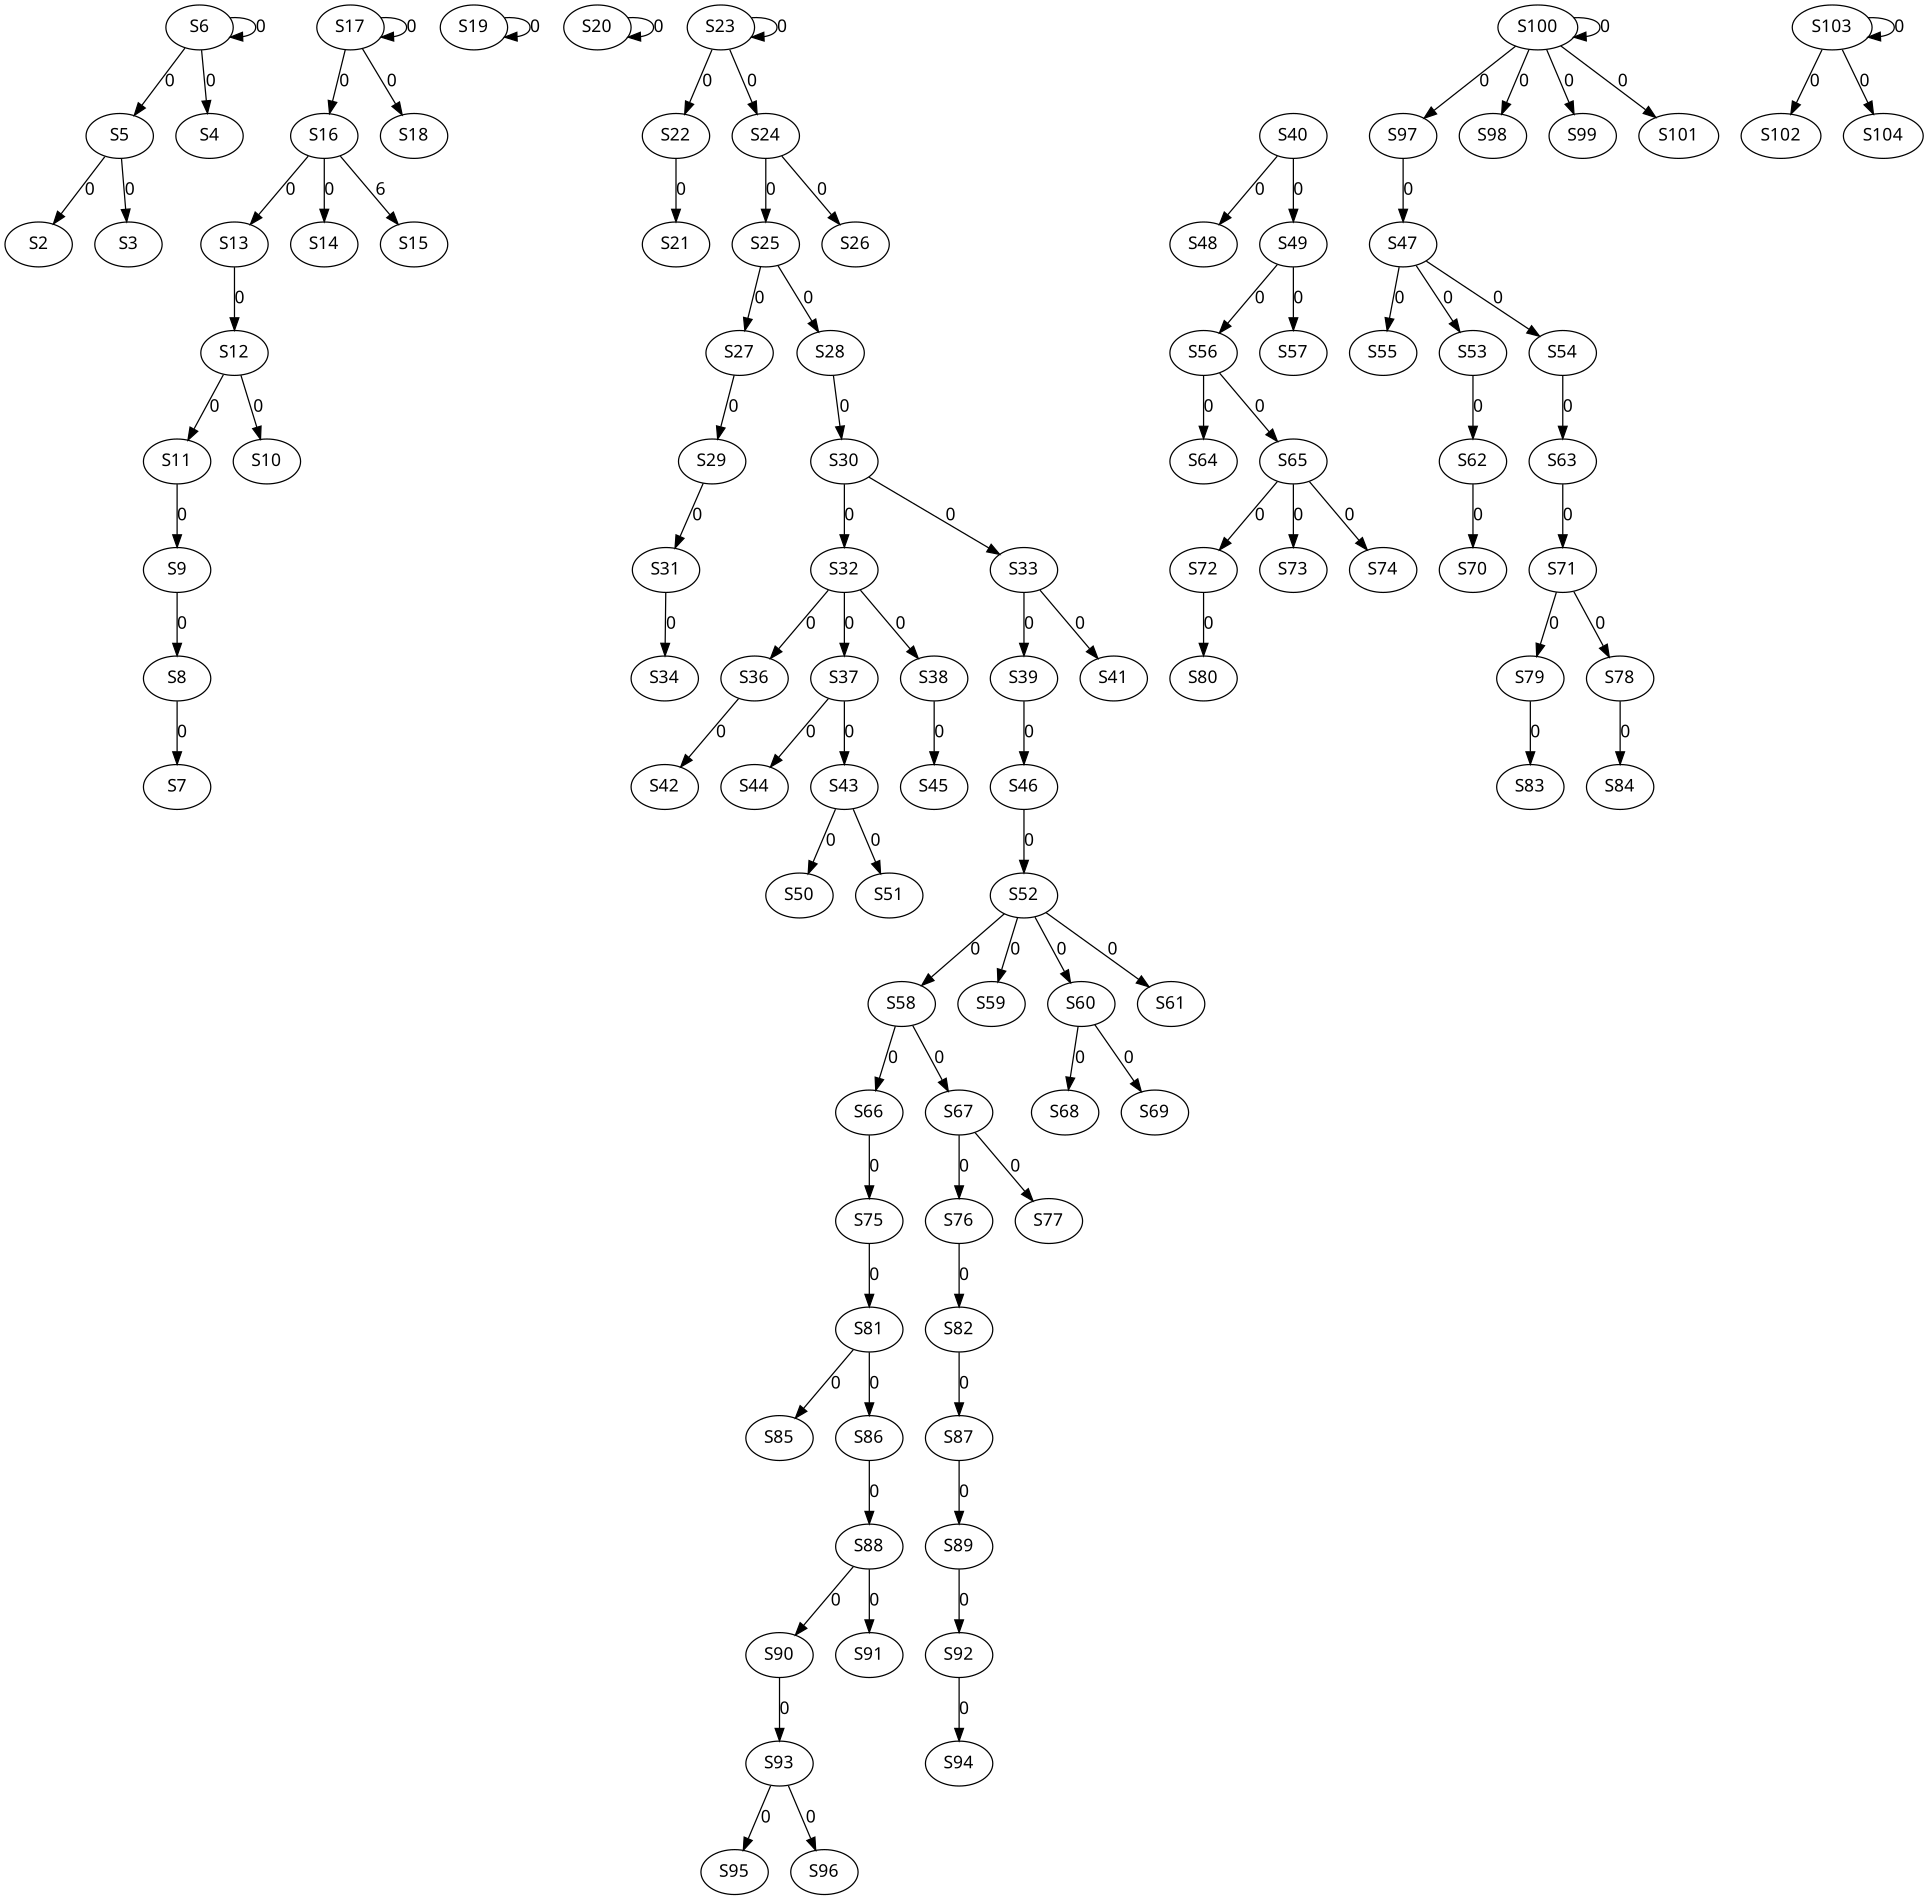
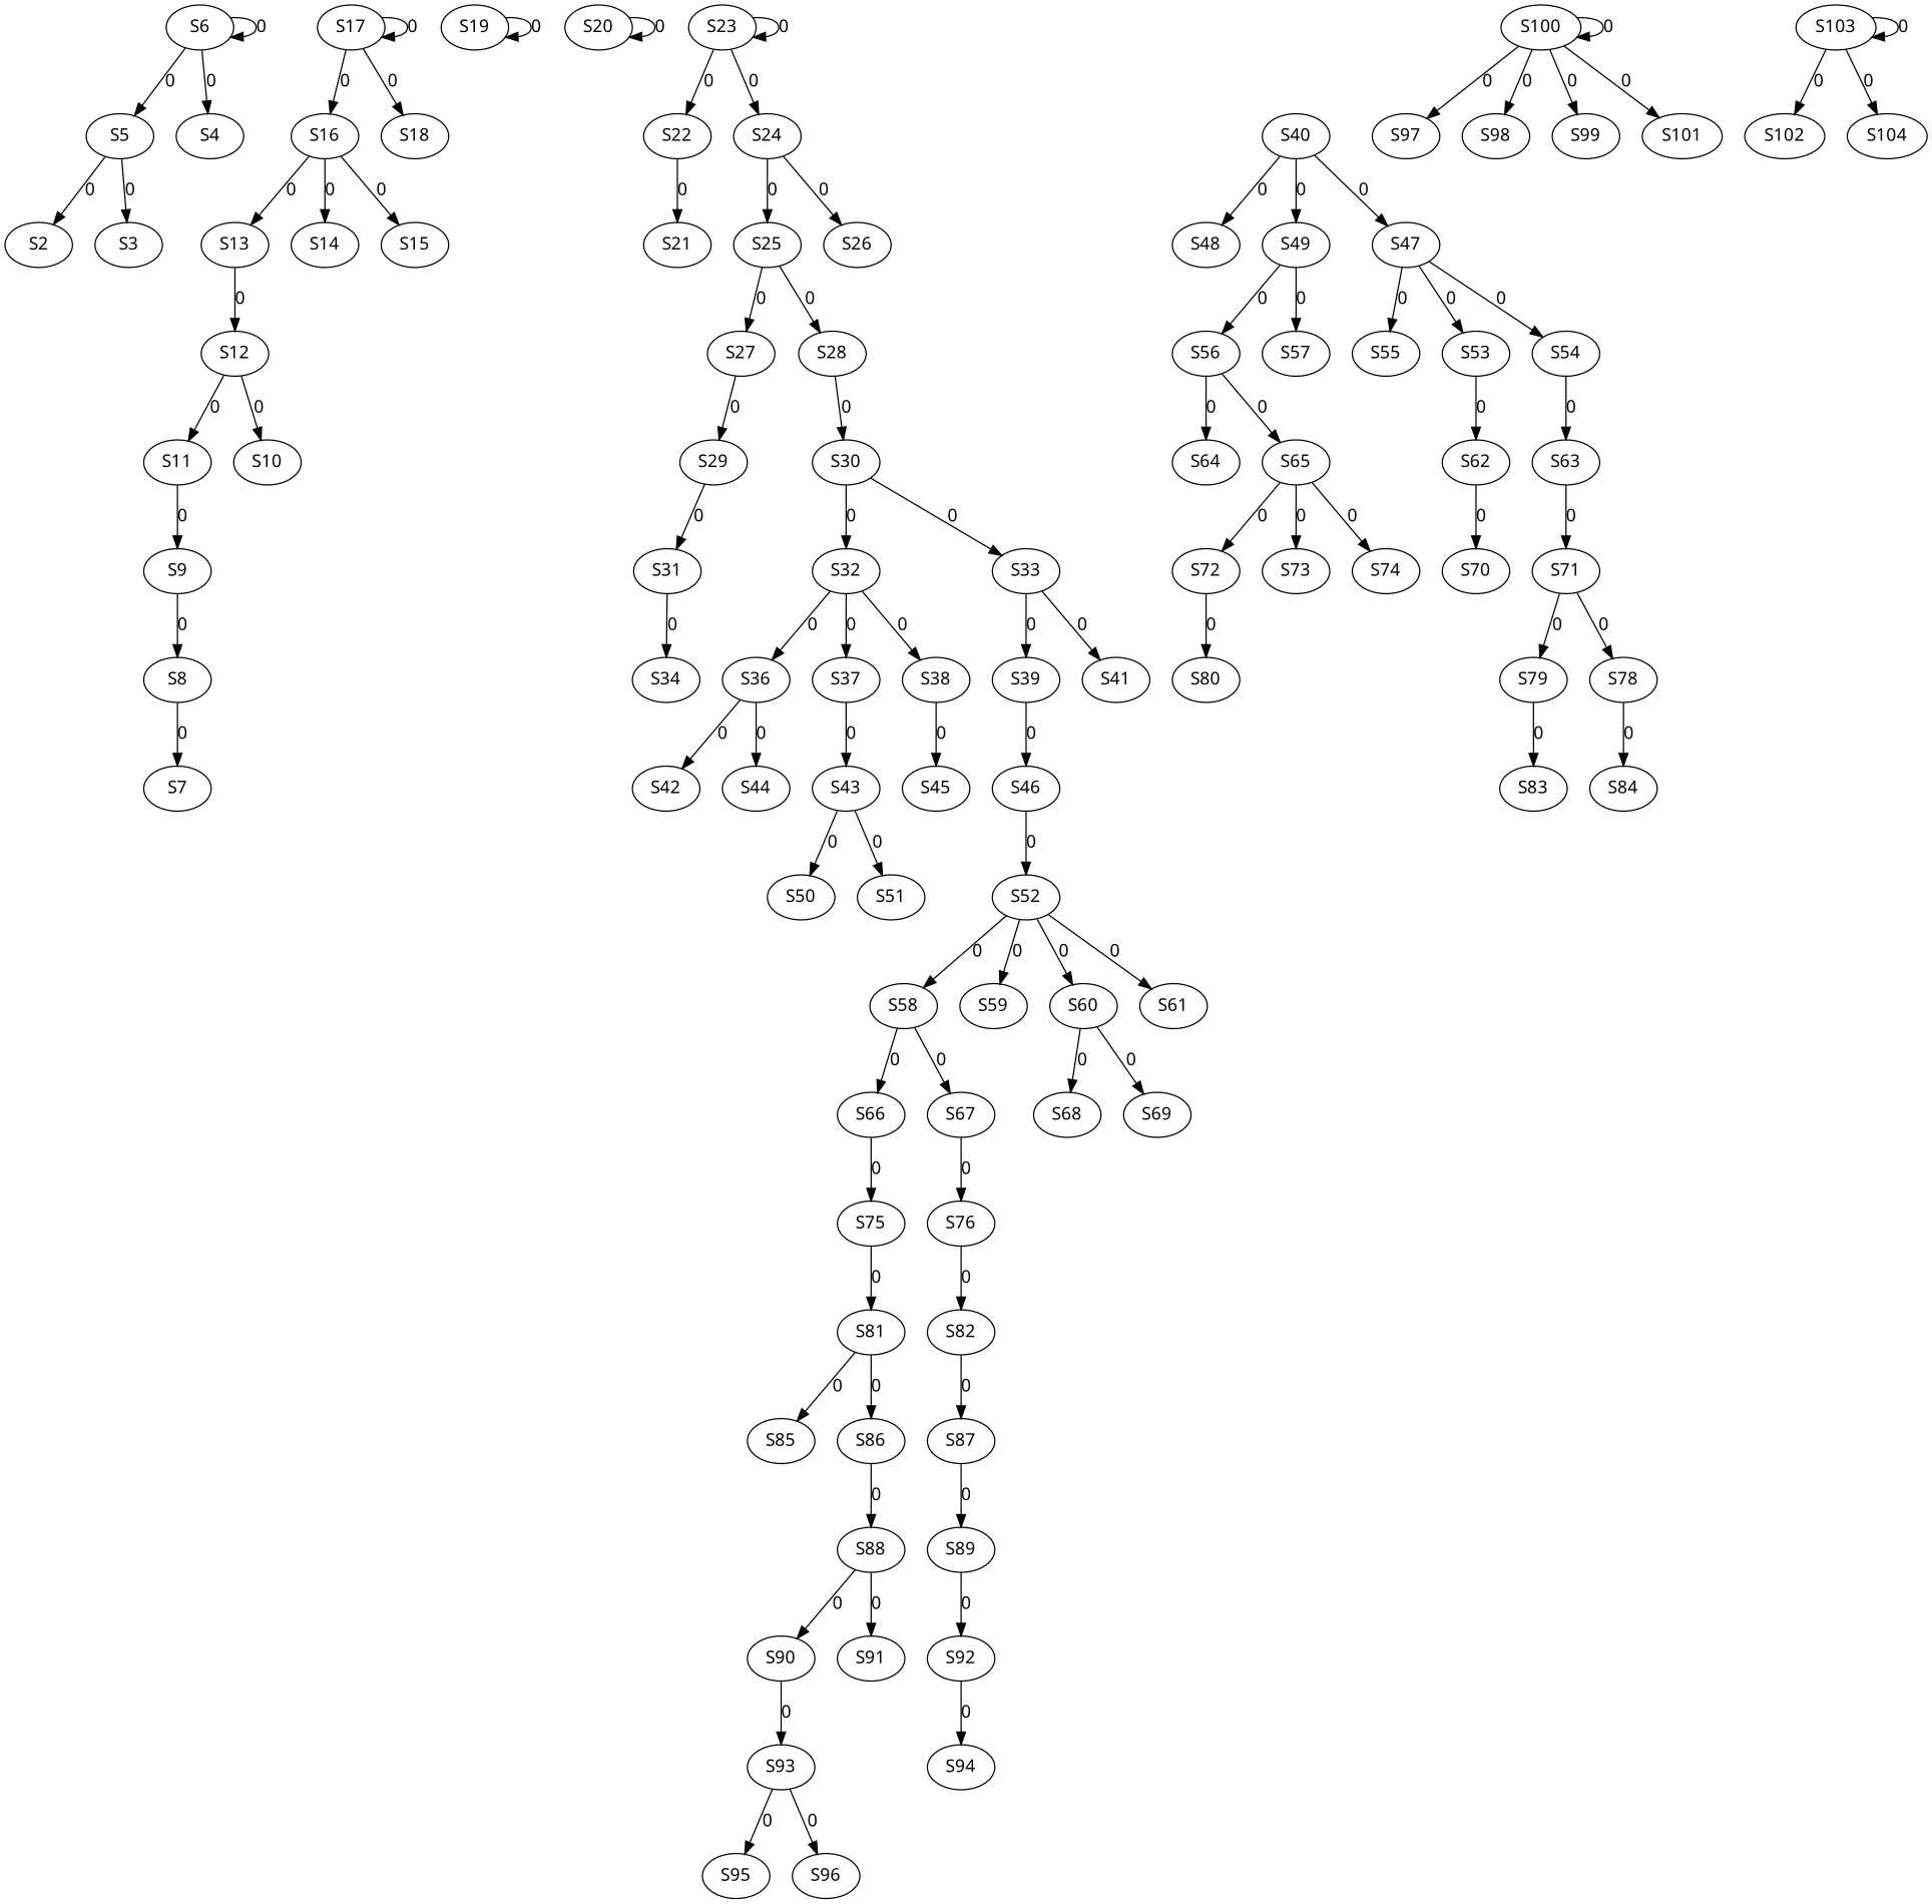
  strict digraph {
    fontname="Noto Sans"
    node [fontname="Noto Sans"]
    edge [fontname="Noto Sans"]
    S5
    S2
    S3
    S6
    S4
    S8
    S7
    S9
    S11
    S12
    S10
    S13
    S16
    S14
    S15
    S17
    S18
    S19
    S20
    S22
    S21
    S23
    S24
    S25
    S26
    S27
    S28
    S29
    S30
    S31
    S32
    S33
    S34
    S36
    S37
    S38
    S39
    S41
    S42
    S43
    S44
    S45
    S46
    S40
    S47
    S48
    S49
    S50
    S51
    S52
    S53
    S54
    S55
    S56
    S57
    S58
    S59
    S60
    S61
    S62
    S63
    S64
    S65
    S66
    S67
    S68
    S69
    S70
    S71
    S72
    S73
    S74
    S75
    S76
-   S77
    S78
    S79
    S80
    S81
    S82
    S84
    S83
    S85
    S86
    S87
    S88
    S89
    S90
    S91
    S92
    S93
    S94
    S95
    S96
    S100
    S97
    S98
    S99
    S101
    S103
    S102
    S104
    S5 -> S2 [label=0]
    S5 -> S3 [label=0]
    S6 -> S5 [label=0]
    S6 -> S6 [label=0]
    S6 -> S4 [label=0]
    S8 -> S7 [label=0]
    S9 -> S8 [label=0]
    S11 -> S9 [label=0]
    S12 -> S11 [label=0]
    S12 -> S10 [label=0]
    S13 -> S12 [label=0]
    S16 -> S13 [label=0]
    S16 -> S14 [label=0]
-   S16 -> S15 [label=6]
+   S16 -> S15 [label=0]
    S17 -> S16 [label=0]
    S17 -> S17 [label=0]
    S17 -> S18 [label=0]
    S19 -> S19 [label=0]
    S20 -> S20 [label=0]
    S22 -> S21 [label=0]
    S23 -> S22 [label=0]
    S23 -> S23 [label=0]
    S23 -> S24 [label=0]
    S24 -> S25 [label=0]
    S24 -> S26 [label=0]
    S25 -> S27 [label=0]
    S25 -> S28 [label=0]
    S27 -> S29 [label=0]
    S28 -> S30 [label=0]
    S29 -> S31 [label=0]
    S30 -> S32 [label=0]
    S30 -> S33 [label=0]
    S31 -> S34 [label=0]
    S32 -> S36 [label=0]
    S32 -> S37 [label=0]
    S32 -> S38 [label=0]
    S33 -> S39 [label=0]
    S33 -> S41 [label=0]
    S36 -> S42 [label=0]
    S37 -> S43 [label=0]
-   S37 -> S44 [label=0]
+   S36 -> S44 [label=0]
    S38 -> S45 [label=0]
    S39 -> S46 [label=0]
    S43 -> S50 [label=0]
    S43 -> S51 [label=0]
    S46 -> S52 [label=0]
-   S97 -> S47 [label=0]
+   S40 -> S47 [label=0]
    S40 -> S48 [label=0]
    S40 -> S49 [label=0]
    S47 -> S53 [label=0]
    S47 -> S54 [label=0]
    S47 -> S55 [label=0]
    S49 -> S56 [label=0]
    S49 -> S57 [label=0]
    S52 -> S58 [label=0]
    S52 -> S59 [label=0]
    S52 -> S60 [label=0]
    S52 -> S61 [label=0]
    S53 -> S62 [label=0]
    S54 -> S63 [label=0]
    S56 -> S64 [label=0]
    S56 -> S65 [label=0]
    S58 -> S66 [label=0]
    S58 -> S67 [label=0]
    S60 -> S68 [label=0]
    S60 -> S69 [label=0]
    S62 -> S70 [label=0]
    S63 -> S71 [label=0]
    S65 -> S72 [label=0]
    S65 -> S73 [label=0]
    S65 -> S74 [label=0]
    S66 -> S75 [label=0]
    S67 -> S76 [label=0]
-   S67 -> S77 [label=0]
    S71 -> S78 [label=0]
    S71 -> S79 [label=0]
    S72 -> S80 [label=0]
    S75 -> S81 [label=0]
    S76 -> S82 [label=0]
    S78 -> S84 [label=0]
    S79 -> S83 [label=0]
    S81 -> S85 [label=0]
    S81 -> S86 [label=0]
    S82 -> S87 [label=0]
    S86 -> S88 [label=0]
    S87 -> S89 [label=0]
    S88 -> S90 [label=0]
    S88 -> S91 [label=0]
    S89 -> S92 [label=0]
    S90 -> S93 [label=0]
    S92 -> S94 [label=0]
    S93 -> S95 [label=0]
    S93 -> S96 [label=0]
    S100 -> S100 [label=0]
    S100 -> S97 [label=0]
    S100 -> S98 [label=0]
    S100 -> S99 [label=0]
    S100 -> S101 [label=0]
    S103 -> S103 [label=0]
    S103 -> S102 [label=0]
    S103 -> S104 [label=0]
  }
